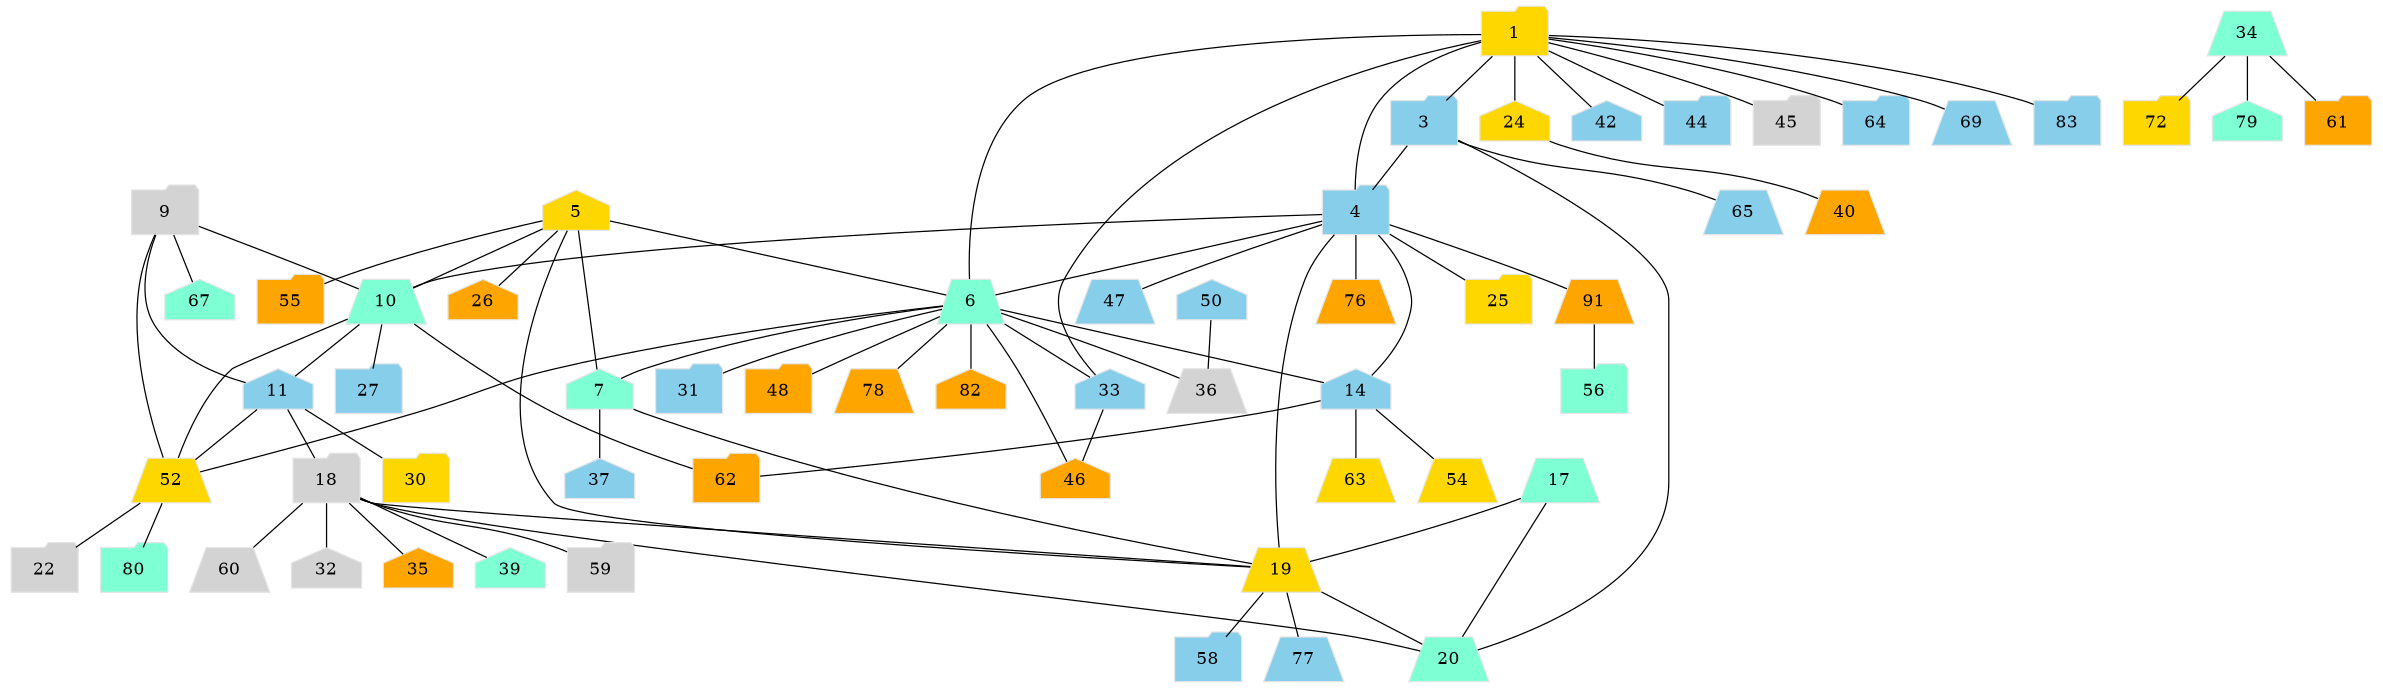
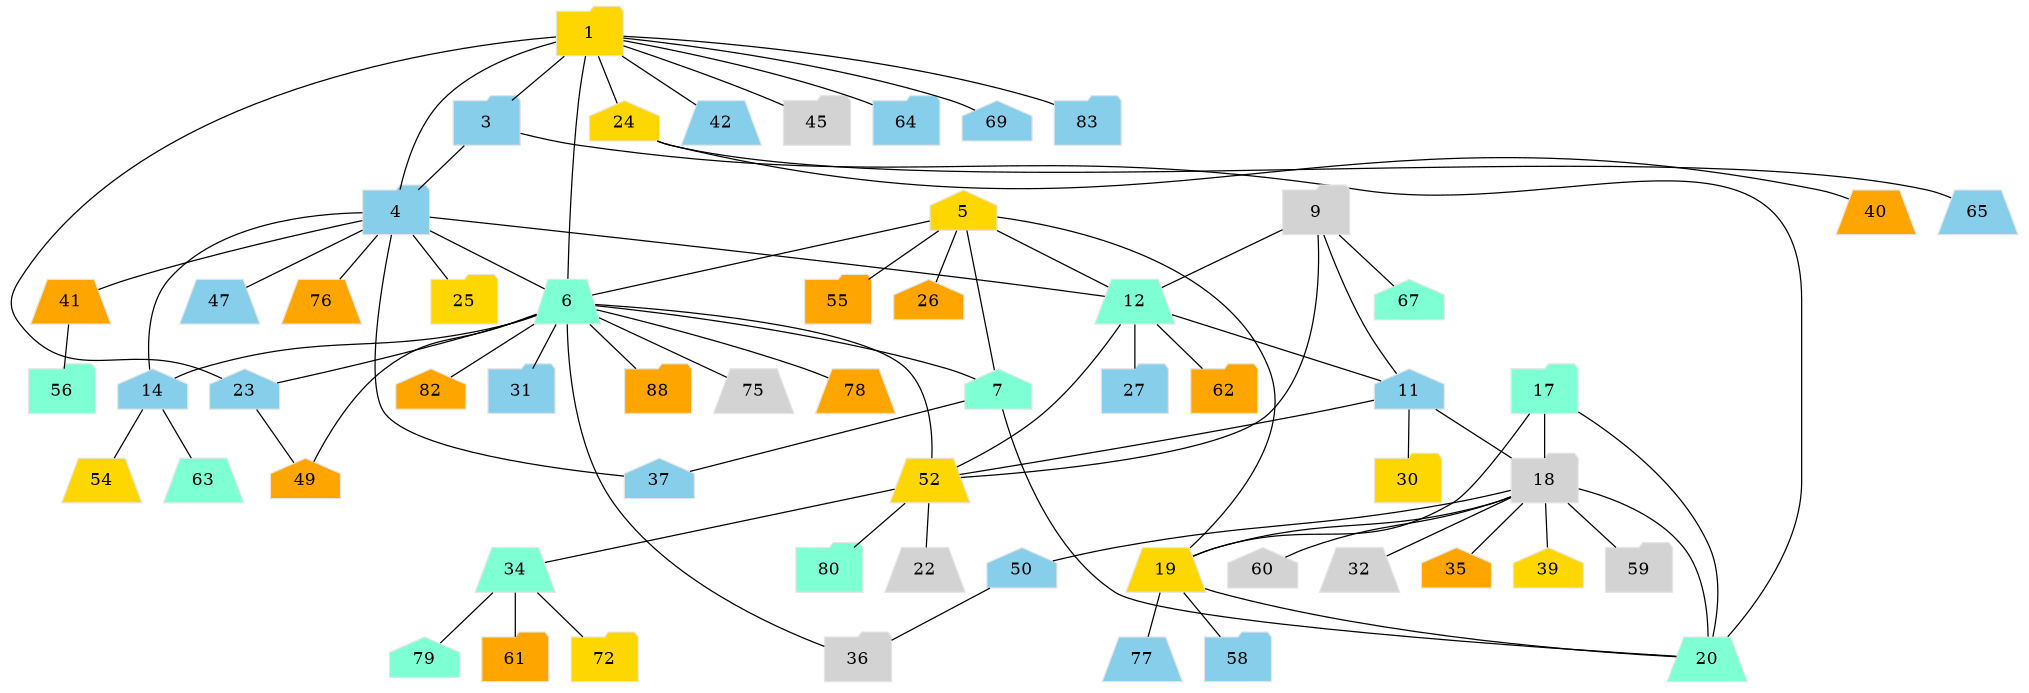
  graph {
    node [color=gray90 fillcolor=skyblue shape=folder style=filled]
    1 [fillcolor=gold super="+2"]
    3 [super="+73"]
    4 [super="+16"]
    6 [fillcolor=aquamarine shape=trapezium super="+13"]
    24 [fillcolor=gold shape=house super="+61"]
-   33 [shape=house]
-   42 [shape=house]
-   44
+   33 [shape=house label=23]
+   42 [shape=trapezium]
    45 [fillcolor=lightgrey]
    64
-   69 [shape=trapezium]
+   69 [shape=house]
    83
    20 [fillcolor=aquamarine shape=trapezium super="+52"]
-   10 [fillcolor=aquamarine shape=trapezium super="+28"]
+   10 [fillcolor=aquamarine shape=trapezium super="+28" label=12]
    14 [shape=house super="+15"]
    19 [fillcolor=gold shape=trapezium super="+71"]
    25 [fillcolor=gold super="+57"]
-   41 [fillcolor=orange shape=trapezium super="+51" label=91]
+   41 [fillcolor=orange shape=trapezium super="+51"]
    47 [shape=trapezium super="+66"]
    76 [fillcolor=orange shape=trapezium]
    7 [fillcolor=aquamarine shape=house super="+23"]
    n22 [fillcolor=gold label=52 shape=trapezium super="+29"]
    31
-   36 [fillcolor=lightgrey shape=trapezium]
-   48 [fillcolor=orange]
-   49 [fillcolor=orange shape=house label=46]
+   36 [fillcolor=lightgrey]
+   48 [fillcolor=orange label=88]
+   49 [fillcolor=orange shape=house]
+   75 [fillcolor=lightgrey shape=trapezium]
    78 [fillcolor=orange shape=trapezium]
    82 [fillcolor=orange shape=house]
    40 [fillcolor=orange shape=trapezium super="+70"]
    65 [shape=trapezium]
    11 [shape=house super="+38"]
    27
    62 [fillcolor=orange]
    54 [fillcolor=gold shape=trapezium]
-   63 [fillcolor=gold shape=trapezium]
+   63 [fillcolor=aquamarine shape=trapezium]
    58
    77 [shape=trapezium]
    56 [fillcolor=aquamarine]
    5 [fillcolor=gold shape=house super="+8"]
    26 [fillcolor=orange shape=house]
    55 [fillcolor=orange super="+74"]
    37 [shape=house]
-   22 [fillcolor=lightgrey]
+   22 [fillcolor=lightgrey shape=trapezium]
    34 [fillcolor=aquamarine shape=trapezium super="+43"]
    80 [fillcolor=aquamarine]
    9 [fillcolor=lightgrey]
    67 [fillcolor=aquamarine shape=house]
    18 [fillcolor=lightgrey super="+53"]
    30 [fillcolor=gold]
-   32 [fillcolor=lightgrey shape=house]
+   32 [fillcolor=lightgrey shape=trapezium]
    35 [fillcolor=orange shape=house]
-   39 [fillcolor=aquamarine shape=house]
+   39 [fillcolor=gold shape=house]
    50 [shape=house]
    59 [fillcolor=lightgrey]
-   60 [fillcolor=lightgrey shape=trapezium]
+   60 [fillcolor=lightgrey shape=house]
    72 [fillcolor=gold]
    79 [fillcolor=aquamarine shape=house]
    n59 [fillcolor=orange label=61]
-   17 [fillcolor=aquamarine shape=trapezium]
+   17 [fillcolor=aquamarine]
    1 -- 3 [weight=2]
    1 -- 4 [weight=2]
    1 -- 6
    1 -- 24
    1 -- 33
    1 -- 42
-   1 -- 44
    1 -- 45
    1 -- 64
    1 -- 69
    1 -- 83
    3 -- 4
    3 -- 20
    4 -- 6
    4 -- 10
    4 -- 14 [weight=2]
-   4 -- 19 [weight=2]
+   4 -- 37 [weight=2]
    4 -- 25
    4 -- 41
    4 -- 47
    4 -- 76
    6 -- 33
    6 -- 14 [weight=2]
    6 -- 7
    6 -- n22
    6 -- 31
    6 -- 36
    6 -- 48
    6 -- 49
+   6 -- 75
    6 -- 78
    6 -- 82
    24 -- 40
-   3 -- 65
+   24 -- 65
    33 -- 49
    10 -- n22
    10 -- 11
    10 -- 27
    10 -- 62
-   14 -- 62
    14 -- 54
    14 -- 63
    19 -- 20
    19 -- 58
    19 -- 77
    41 -- 56
-   7 -- 19
+   7 -- 20
    7 -- 37
    n22 -- 22
+   n22 -- 34
    n22 -- 80
    11 -- n22
    11 -- 18
    11 -- 30
    5 -- 6 [weight=2]
    5 -- 10
    5 -- 19
    5 -- 7 [weight=2]
    5 -- 26
    5 -- 55
    34 -- 72
    34 -- 79
    34 -- n59
    9 -- 10
    9 -- n22
    9 -- 11
    9 -- 67
    18 -- 20
    18 -- 19
    18 -- 32
    18 -- 35
    18 -- 39
+   18 -- 50
    18 -- 59
    18 -- 60
    50 -- 36
    17 -- 20
    17 -- 19
+   17 -- 18
  }
